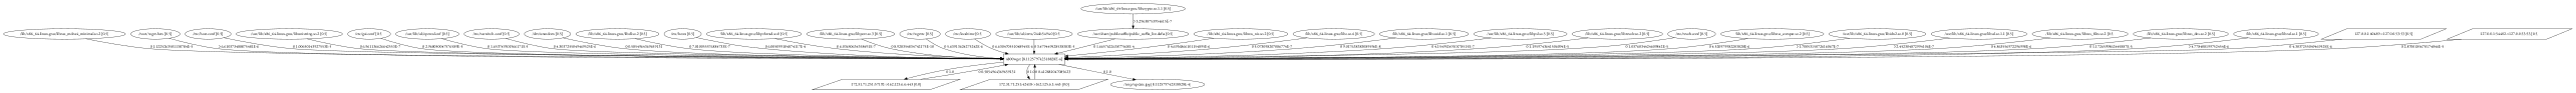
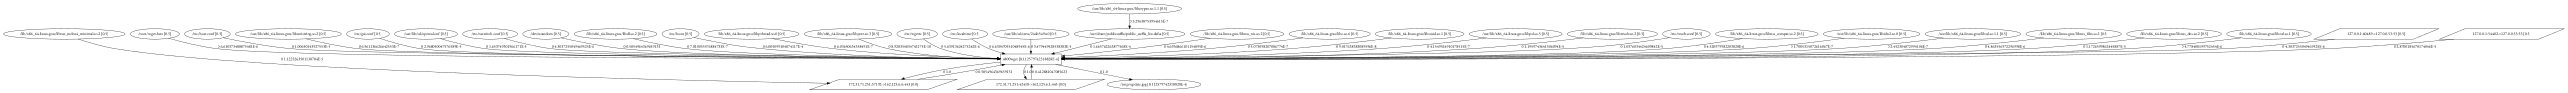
  digraph {
    fontname="EB Garamond"
    node [fontname="EB Garamond" shape=ellipse]
    edge [fontname="EB Garamond"]
    n1 [label="/tmp/update.jpg [8.112579742318828E-4]"]
    n2 [label="4800wget [8.112579742318828E-4]" shape=box]
    n3 [label="172.31.71.251:57192->162.125.6.6:443 [0.0]" shape=parallelogram]
    n4 [label="172.31.71.251:42418->162.125.6.1:443 [0.0]" shape=parallelogram]
    n5 [label="/root/.wget-hsts [0.5]"]
    n6 [label="/etc/host.conf [0.5]"]
    n7 [label="/usr/lib/x86_64-linux-gnu/libunistring.so.2 [0.5]"]
    n8 [label="/etc/gai.conf [0.5]"]
    n9 [label="/usr/lib/ssl/openssl.cnf [0.5]"]
    n10 [label="/etc/nsswitch.conf [0.5]"]
    n11 [label="/dev/urandom [0.5]"]
    n12 [label="/lib/x86_64-linux-gnu/libdl.so.2 [0.5]"]
    n13 [label="/etc/hosts [0.5]"]
    n14 [label="/lib/x86_64-linux-gnu/libpthread.so.0 [0.5]"]
    n15 [label="/lib/x86_64-linux-gnu/libpcre.so.3 [0.5]"]
    n16 [label="/etc/wgetrc [0.5]"]
    n17 [label="/etc/localtime [0.5]"]
    n18 [label="/usr/lib/ssl/certs/244b5494.0 [0.5]"]
    n19 [label="/usr/share/publicsuffix/public_suffix_list.dafsa [0.5]"]
    n20 [label="/lib/x86_64-linux-gnu/libnss_nis.so.2 [0.5]"]
    n21 [label="/usr/lib/x86_64-linux-gnu/libcrypto.so.1.1 [0.5]"]
    n22 [label="/lib/x86_64-linux-gnu/libc.so.6 [0.5]"]
    n23 [label="/lib/x86_64-linux-gnu/libuuid.so.1 [0.5]"]
    n24 [label="/usr/lib/x86_64-linux-gnu/libpsl.so.5 [0.5]"]
    n25 [label="/lib/x86_64-linux-gnu/libnss_mdns4_minimal.so.2 [0.5]"]
    n26 [label="/lib/x86_64-linux-gnu/libresolv.so.2 [0.5]"]
    n27 [label="/etc/resolv.conf [0.5]"]
    n28 [label="/lib/x86_64-linux-gnu/libnss_compat.so.2 [0.5]"]
    n29 [label="/usr/lib/x86_64-linux-gnu/libidn2.so.0 [0.5]"]
    n30 [label="/usr/lib/x86_64-linux-gnu/libssl.so.1.1 [0.5]"]
    n31 [label="/lib/x86_64-linux-gnu/libnss_files.so.2 [0.5]"]
    n32 [label="/lib/x86_64-linux-gnu/libnss_dns.so.2 [0.5]"]
    n33 [label="/lib/x86_64-linux-gnu/libnsl.so.1 [0.5]"]
    n34 [label="127.0.0.1:60489->127.0.0.53:53 [0.5]" shape=parallelogram]
    n35 [label="127.0.0.1:54402->127.0.0.53:53 [0.5]" shape=parallelogram]
    n2 -> n1 [label="0 1.0"]
    n2 -> n3 [label="0 1.0"]
    n2 -> n4 [label="0 1.0"]
    n3 -> n2 [label="0 0.5854964369659131"]
    n4 -> n2 [label="0 0.412881047085623"]
    n5 -> n2 [label="0 6.610373488875481E-6"]
    n6 -> n2 [label="0 1.00650143927553E-5"]
    n7 -> n2 [label="0 6.961136626642553E-7"]
    n8 -> n2 [label="0 2.968050047576589E-5"]
    n9 -> n2 [label="0 1.653749301966171E-5"]
    n10 -> n2 [label="0 4.3037255049469525E-6"]
    n11 -> n2 [label="0 0.5854964369659131"]
    n12 -> n2 [label="0 7.810055576884733E-7"]
    n13 -> n2 [label="0 6.005099104874117E-4"]
    n14 -> n2 [label="0 6.03650634358491E-7"]
    n15 -> n2 [label="0 8.928354834742175E-10"]
    n16 -> n2 [label="0 5.63913624275242E-6"]
    n17 -> n2 [label="0 6.630470551048945E-6"]
    n18 -> n2 [label="0 3.479449528538383E-5"]
    n19 -> n2 [label="0 1.665762263877568E-4"]
    n20 -> n2 [label="0 4.6936866101154895E-6"]
    n21 -> n19 [label="0 3.29638753954615E-7"]
    n22 -> n2 [label="0 5.073098207086774E-7"]
    n23 -> n2 [label="0 9.017638383089596E-8"]
    n24 -> n2 [label="0 4.1549524910178515E-7"]
-   n25 -> n2 [label="0 1.1225263501138784E-5"]
+   n25 -> n3 [label="0 1.1225263501138784E-5"]
    n26 -> n2 [label="0 1.1959743641506094E-5"]
    n27 -> n2 [label="0 1.0376034424609842E-5"]
    n28 -> n2 [label="0 4.520979982203828E-6"]
    n29 -> n2 [label="0 1.7005315072616067E-7"]
    n30 -> n2 [label="0 2.452304872994106E-7"]
    n31 -> n2 [label="0 4.863556972296998E-6"]
    n32 -> n2 [label="0 1.1726599862445887E-5"]
    n33 -> n2 [label="0 4.778408199752454E-6"]
    n34 -> n2 [label="0 4.3037255049469525E-6"]
    n35 -> n2 [label="0 2.8700185670174046E-5"]
  }
